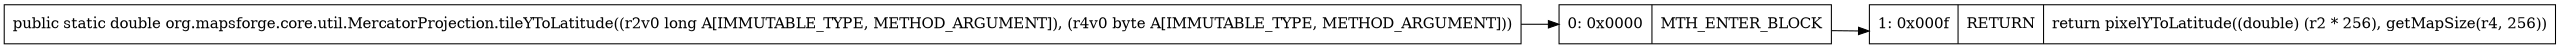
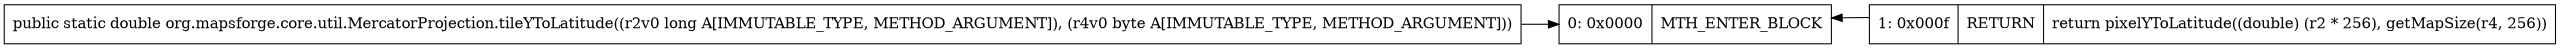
  digraph {
    rankdir=LR
    node [shape=record]
    n1 [label="{0\:\ 0x0000|MTH_ENTER_BLOCK\l}"]
    n2 [label="{1\:\ 0x000f|RETURN\l|return pixelYToLatitude((double) (r2 * 256), getMapSize(r4, 256))\l}"]
    n3 [label="{public static double org.mapsforge.core.util.MercatorProjection.tileYToLatitude((r2v0 long A[IMMUTABLE_TYPE, METHOD_ARGUMENT]), (r4v0 byte A[IMMUTABLE_TYPE, METHOD_ARGUMENT])) }"]
-   n1 -> n2
+   n2 -> n1
    n3 -> n1
  }
